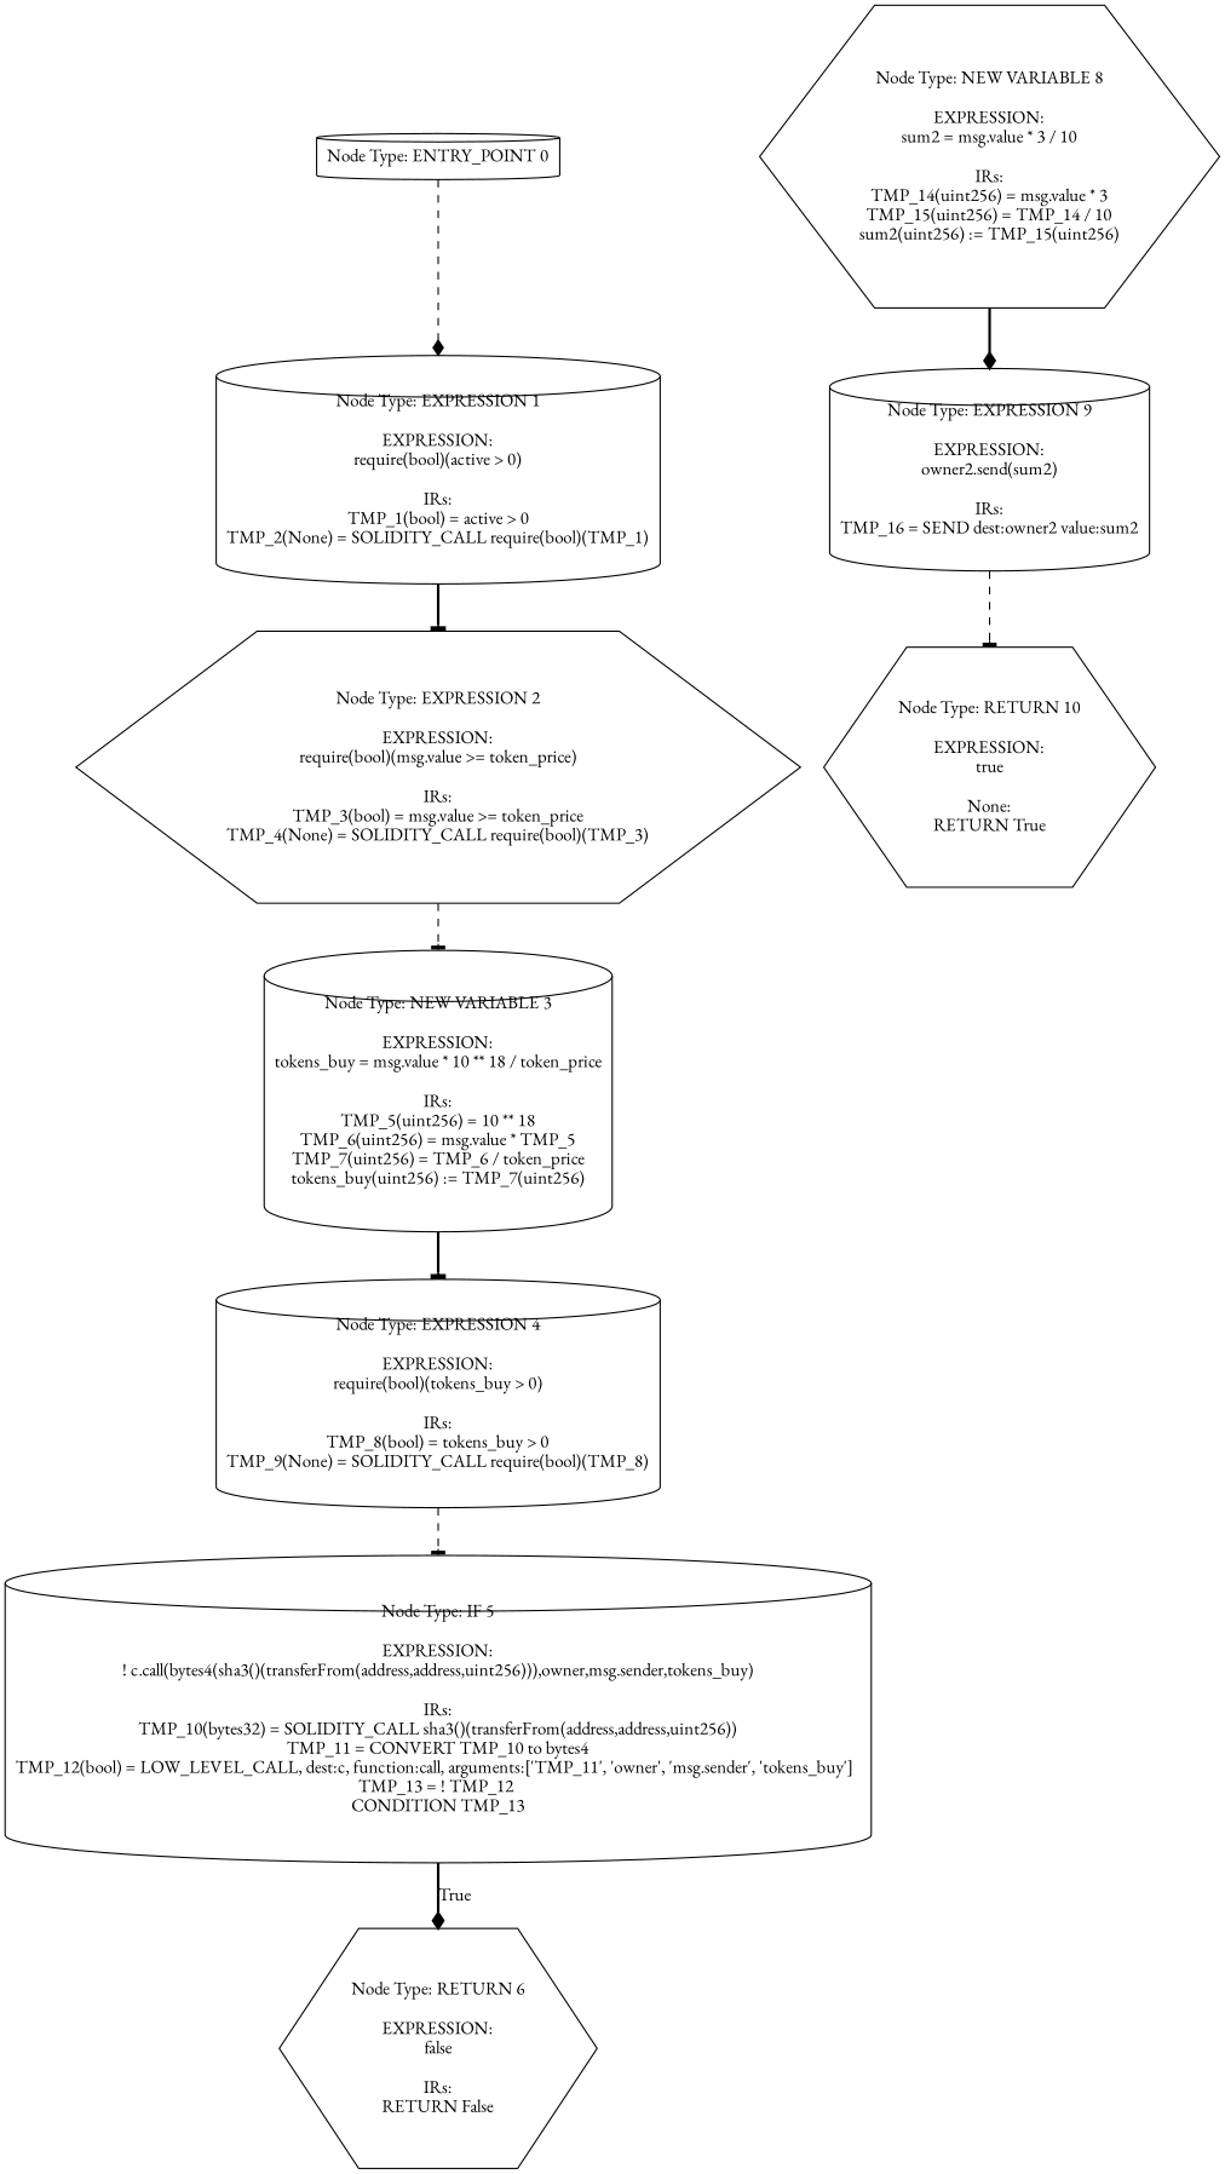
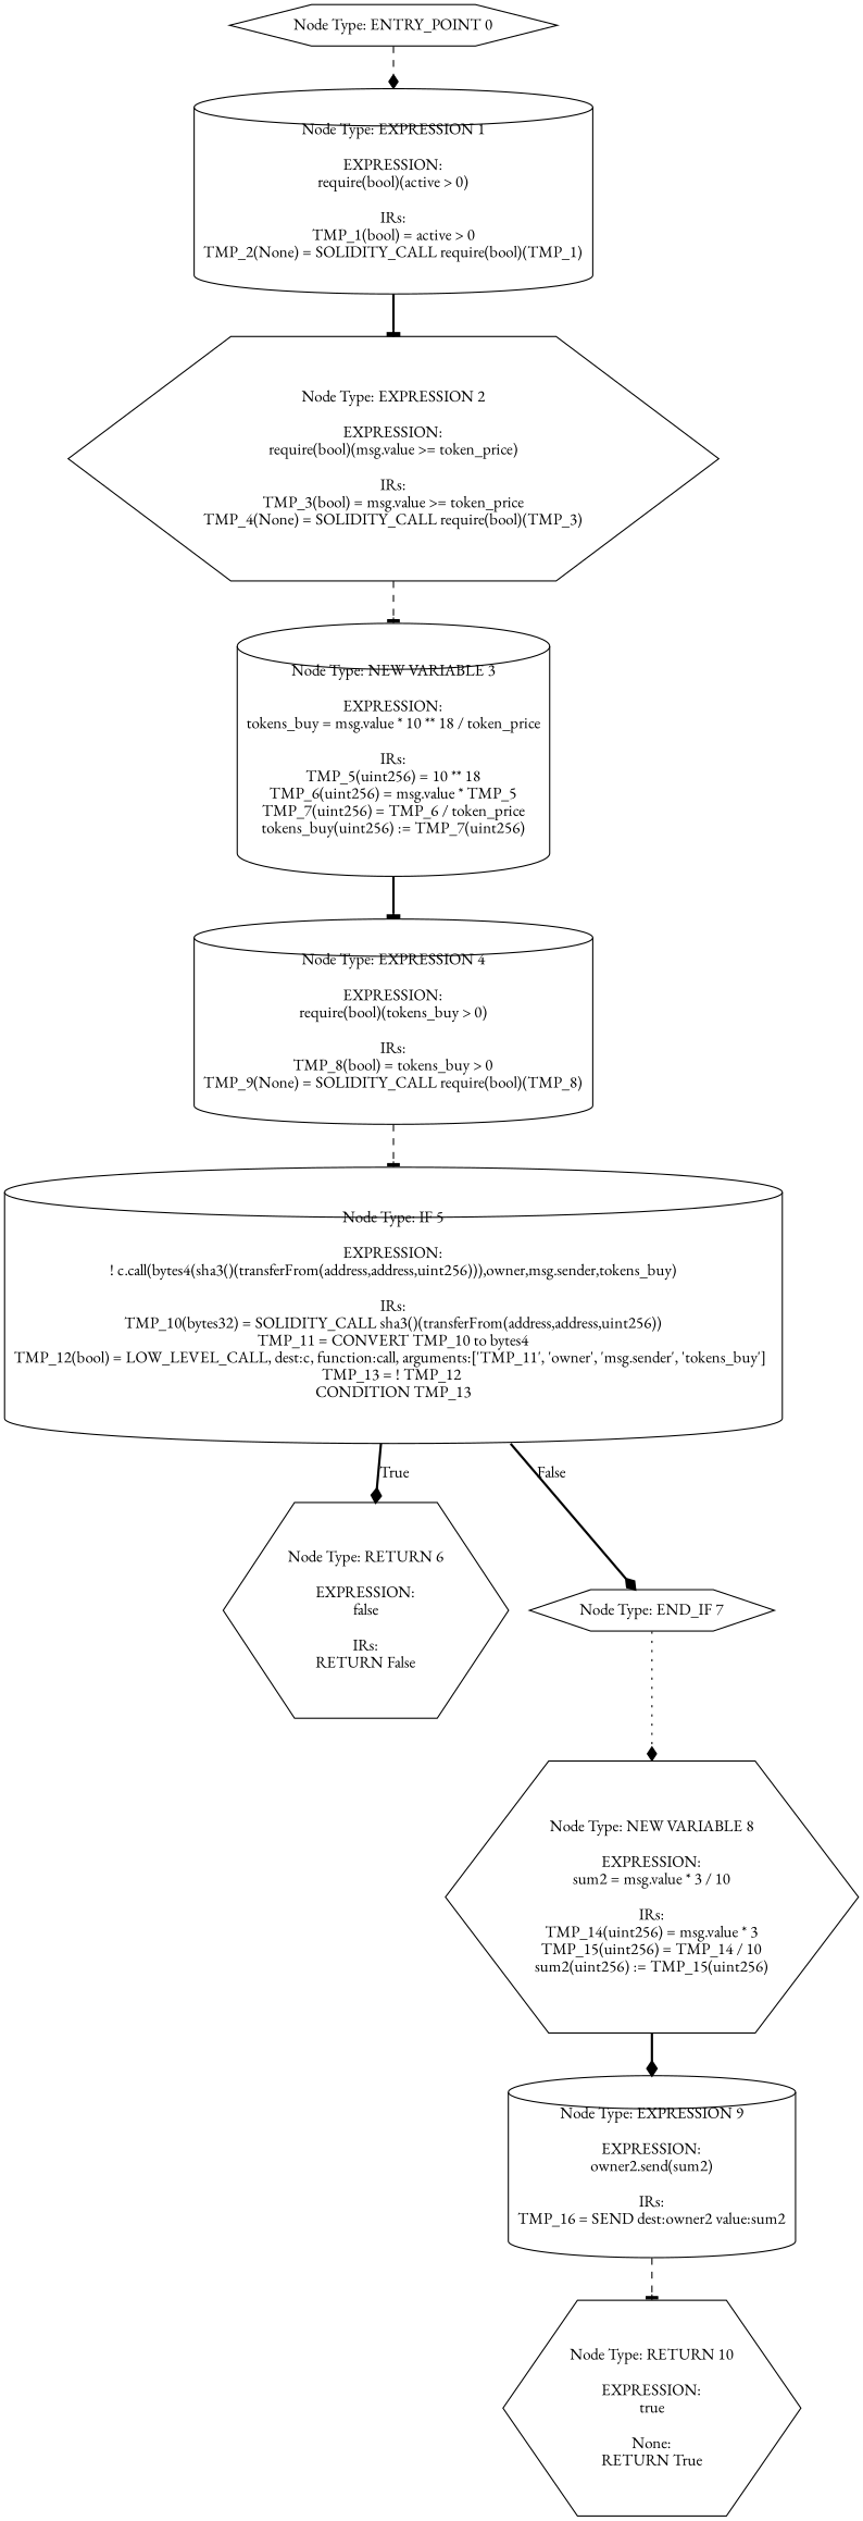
  digraph {
    fontname="EB Garamond"
    node [fontname="EB Garamond" shape=cylinder]
    edge [arrowhead=diamond fontname="EB Garamond" style=bold]
-   n1 [label="Node Type: ENTRY_POINT 0\n"]
+   n1 [label="Node Type: ENTRY_POINT 0\n" shape=hexagon]
    n2 [label="Node Type: EXPRESSION 1\n\nEXPRESSION:\nrequire(bool)(active > 0)\n\nIRs:\nTMP_1(bool) = active > 0\nTMP_2(None) = SOLIDITY_CALL require(bool)(TMP_1)"]
    n3 [label="Node Type: EXPRESSION 2\n\nEXPRESSION:\nrequire(bool)(msg.value >= token_price)\n\nIRs:\nTMP_3(bool) = msg.value >= token_price\nTMP_4(None) = SOLIDITY_CALL require(bool)(TMP_3)" shape=hexagon]
    n4 [label="Node Type: NEW VARIABLE 3\n\nEXPRESSION:\ntokens_buy = msg.value * 10 ** 18 / token_price\n\nIRs:\nTMP_5(uint256) = 10 ** 18\nTMP_6(uint256) = msg.value * TMP_5\nTMP_7(uint256) = TMP_6 / token_price\ntokens_buy(uint256) := TMP_7(uint256)"]
    n5 [label="Node Type: EXPRESSION 4\n\nEXPRESSION:\nrequire(bool)(tokens_buy > 0)\n\nIRs:\nTMP_8(bool) = tokens_buy > 0\nTMP_9(None) = SOLIDITY_CALL require(bool)(TMP_8)"]
    n6 [label="Node Type: IF 5\n\nEXPRESSION:\n! c.call(bytes4(sha3()(transferFrom(address,address,uint256))),owner,msg.sender,tokens_buy)\n\nIRs:\nTMP_10(bytes32) = SOLIDITY_CALL sha3()(transferFrom(address,address,uint256))\nTMP_11 = CONVERT TMP_10 to bytes4\nTMP_12(bool) = LOW_LEVEL_CALL, dest:c, function:call, arguments:['TMP_11', 'owner', 'msg.sender', 'tokens_buy']  \nTMP_13 = ! TMP_12 \nCONDITION TMP_13"]
    n7 [label="Node Type: RETURN 6\n\nEXPRESSION:\nfalse\n\nIRs:\nRETURN False" shape=hexagon]
+   n8 [label="Node Type: END_IF 7\n" shape=hexagon]
    n9 [label="Node Type: NEW VARIABLE 8\n\nEXPRESSION:\nsum2 = msg.value * 3 / 10\n\nIRs:\nTMP_14(uint256) = msg.value * 3\nTMP_15(uint256) = TMP_14 / 10\nsum2(uint256) := TMP_15(uint256)" shape=hexagon]
    n10 [label="Node Type: EXPRESSION 9\n\nEXPRESSION:\nowner2.send(sum2)\n\nIRs:\nTMP_16 = SEND dest:owner2 value:sum2"]
    n11 [label="Node Type: RETURN 10\n\nEXPRESSION:\ntrue\n\nNone:\nRETURN True" shape=hexagon]
    n1 -> n2 [style=dashed]
    n2 -> n3 [arrowhead=tee]
    n3 -> n4 [arrowhead=tee style=dashed]
    n4 -> n5 [arrowhead=tee]
    n5 -> n6 [arrowhead=tee style=dashed]
    n6 -> n7 [label=True]
+   n6 -> n8 [label=False]
+   n8 -> n9 [style=dotted]
    n9 -> n10
    n10 -> n11 [arrowhead=tee style=dashed]
  }
